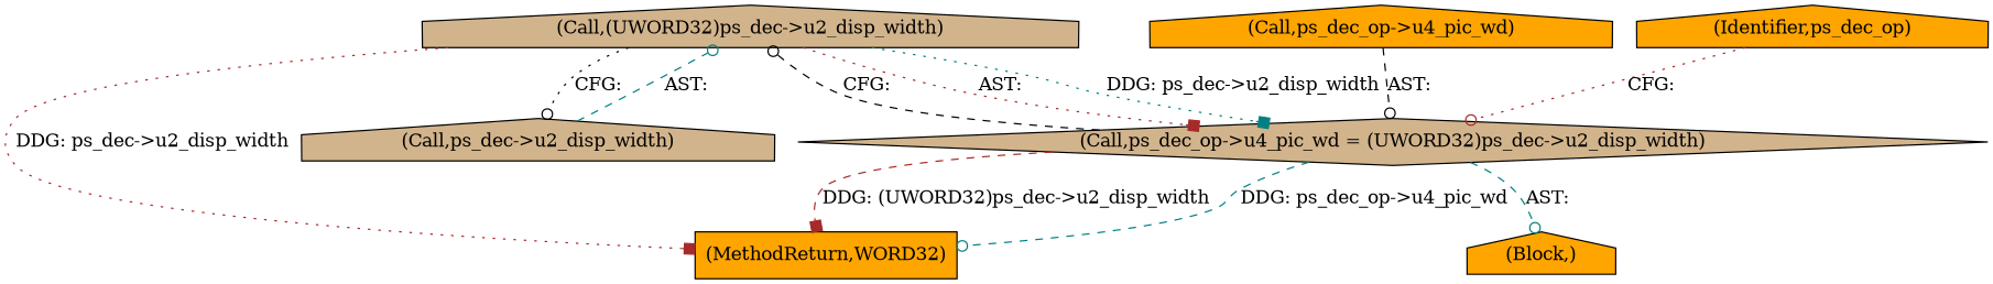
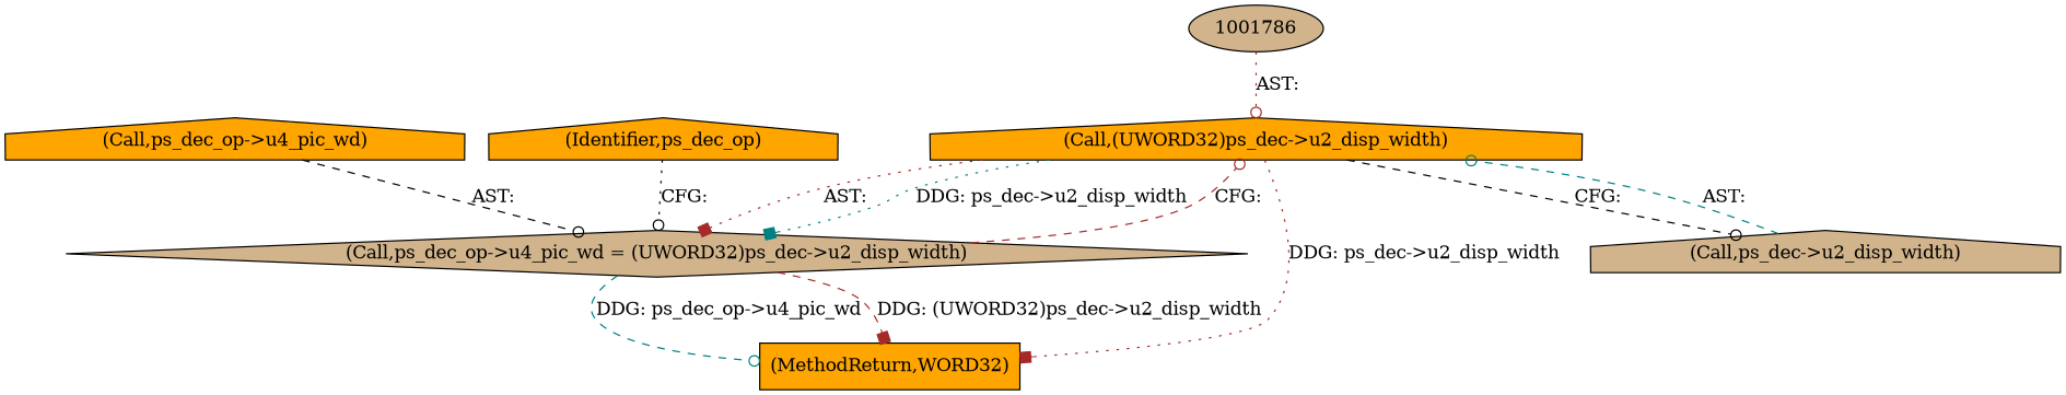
  digraph {
    fontname="DejaVu Serif"
    node [fillcolor=tan fontname="DejaVu Serif" shape=house style=filled]
    edge [arrowhead=odot color=brown fontname="DejaVu Serif" style=dotted]
-   n1 [label="(Call,(UWORD32)ps_dec->u2_disp_width)"]
+   n1 [fillcolor=orange label="(Call,(UWORD32)ps_dec->u2_disp_width)"]
    n2 [label="(Call,ps_dec_op->u4_pic_wd = (UWORD32)ps_dec->u2_disp_width)" shape=diamond]
    n3 [fillcolor=orange label="(MethodReturn,WORD32)" shape=box]
    n4 [label="(Call,ps_dec->u2_disp_width)"]
-   n5 [fillcolor=orange label="(Block,)"]
    n6 [fillcolor=orange label="(Call,ps_dec_op->u4_pic_wd)"]
    n7 [fillcolor=orange label="(Identifier,ps_dec_op)"]
+   1001786 [shape=ellipse]
    n1 -> n2 [arrowhead=box label="AST: "]
    n1 -> n2 [arrowhead=box color=teal label="DDG: ps_dec->u2_disp_width"]
    n1 -> n3 [arrowhead=box label="DDG: ps_dec->u2_disp_width"]
-   n1 -> n4 [color=black label="CFG: "]
-   n2 -> n1 [color=black label="CFG: " style=dashed]
+   n1 -> n4 [color=black label="CFG: " style=dashed]
+   n2 -> n1 [label="CFG: " style=dashed]
    n2 -> n3 [color=teal label="DDG: ps_dec_op->u4_pic_wd" style=dashed]
    n2 -> n3 [arrowhead=box label="DDG: (UWORD32)ps_dec->u2_disp_width" style=dashed]
-   n2 -> n5 [color=teal label="AST: " style=dashed]
    n4 -> n1 [color=teal label="AST: " style=dashed]
    n6 -> n2 [color=black label="AST: " style=dashed]
-   n7 -> n2 [label="CFG: "]
+   n7 -> n2 [color=black label="CFG: "]
+   1001786 -> n1 [label="AST: "]
  }
